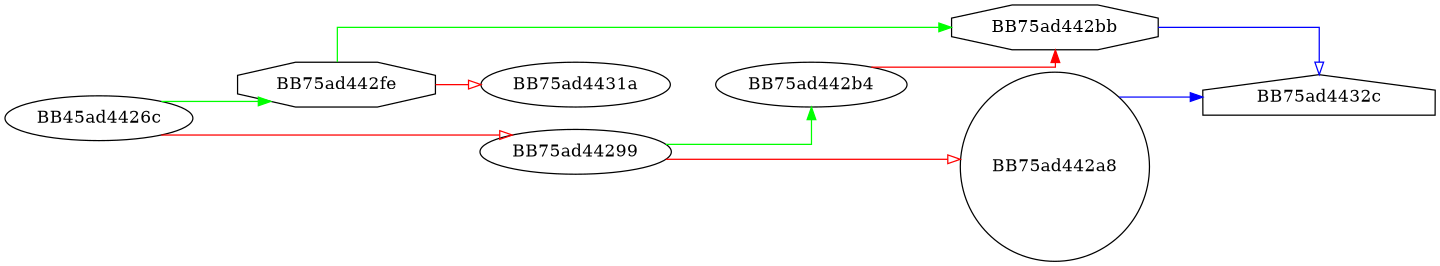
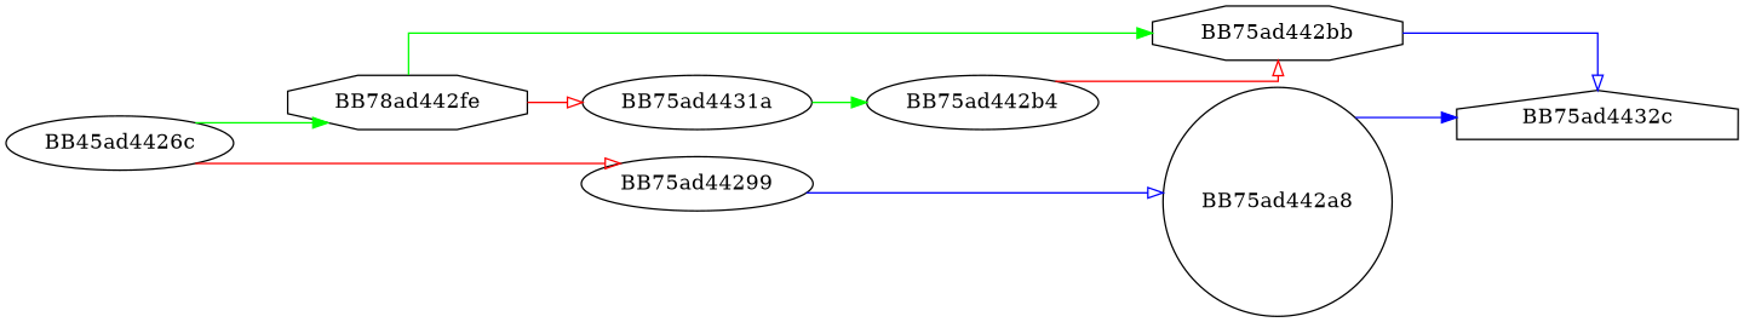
  digraph {
    rankdir=LR
    splines=ortho
    node [shape=ellipse]
    edge [arrowhead=onormal color=red]
    n1 [label=BB45ad4426c]
-   BB75ad442fe [shape=octagon]
+   BB75ad442fe [shape=octagon label=BB78ad442fe]
    BB75ad44299
    BB75ad442bb [shape=octagon]
    BB75ad4431a
    BB75ad442b4
    BB75ad442a8 [shape=circle]
    BB75ad4432c [shape=house]
    n1 -> BB75ad442fe [arrowhead=normal color=green]
    n1 -> BB75ad44299
    BB75ad442fe -> BB75ad442bb [arrowhead=normal color=green]
    BB75ad442fe -> BB75ad4431a
-   BB75ad44299 -> BB75ad442b4 [arrowhead=normal color=green]
-   BB75ad44299 -> BB75ad442a8
+   BB75ad4431a -> BB75ad442b4 [arrowhead=normal color=green]
+   BB75ad44299 -> BB75ad442a8 [color=blue]
    BB75ad442bb -> BB75ad4432c [color=blue]
-   BB75ad442b4 -> BB75ad442bb [arrowhead=normal]
+   BB75ad442b4 -> BB75ad442bb
    BB75ad442a8 -> BB75ad4432c [arrowhead=normal color=blue]
  }
